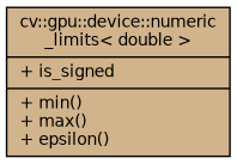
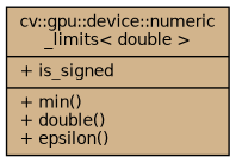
  digraph {
-   n1 [color=black fillcolor=tan fontcolor=black fontname=Helvetica fontsize=10 height=0.2 label="{cv::gpu::device::numeric\l_limits\< double \>\n|+ is_signed\l|+ min()\l+ max()\l+ epsilon()\l}" shape=record style=filled width=0.4]
+   n1 [color=black fillcolor=tan fontcolor=black fontname=Helvetica fontsize=10 height=0.2 label="{cv::gpu::device::numeric\l_limits\< double \>\n|+ is_signed\l|+ min()\l+ double()\l+ epsilon()\l}" shape=record style=filled width=0.4]
  }
